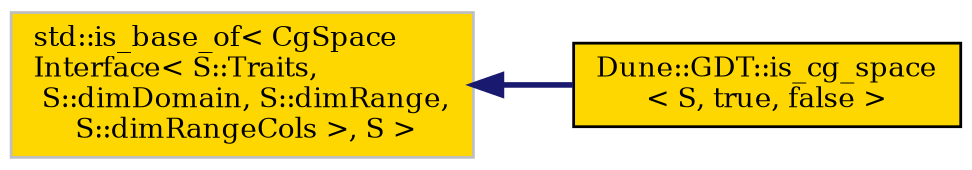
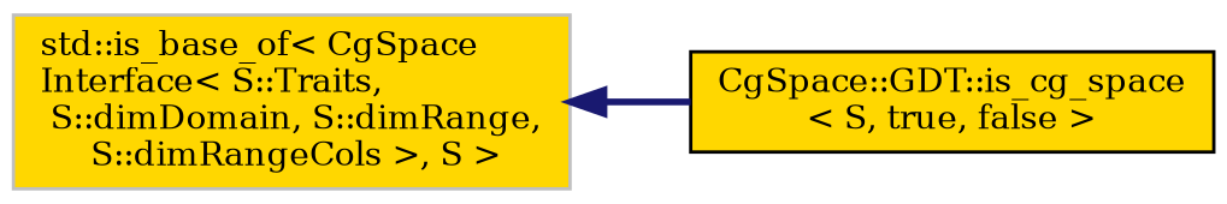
  digraph {
    rankdir=LR
    fontname="DejaVu Serif"
    node [fillcolor=gold fontname="DejaVu Serif" fontsize=10 shape=record style=filled]
-   n1 [color=black fontcolor=black height=0.2 label="Dune::GDT::is_cg_space\l\< S, true, false \>" width=0.4]
+   n1 [color=black fontcolor=black height=0.2 label="CgSpace::GDT::is_cg_space\l\< S, true, false \>" width=0.4]
    n2 [color=grey75 height=0.2 label="std::is_base_of\< CgSpace\lInterface\< S::Traits,\l S::dimDomain, S::dimRange,\l S::dimRangeCols \>, S \>" width=0.4]
    n2 -> n1 [color=midnightblue dir=back fontname="DejaVu Serif" fontsize=10 labelfontname=Helvetica labelfontsize=10 style=bold]
  }
